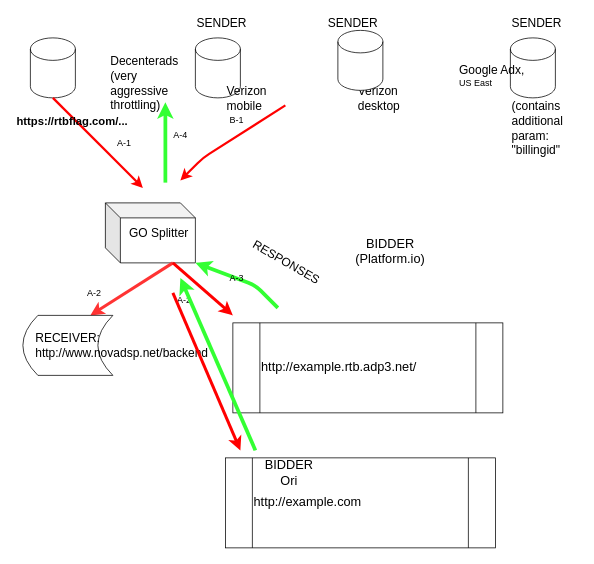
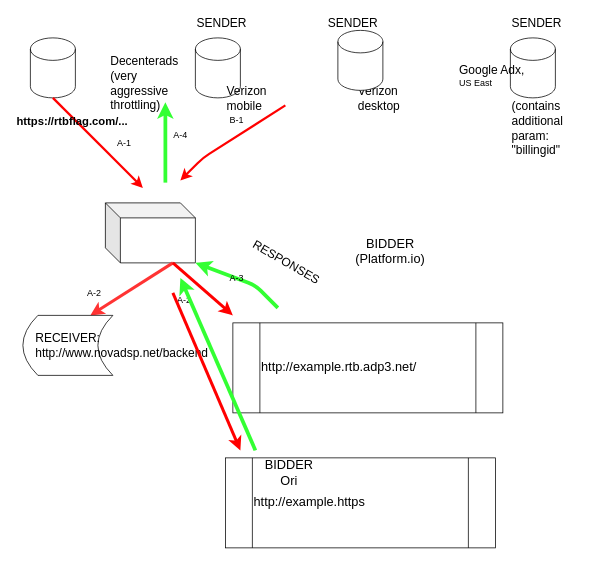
  <mxCell id="0" />
  <mxCell id="1" parent="0" />
  <mxCell id="2" value="" style="shape=cylinder3;whiteSpace=wrap;html=1;boundedLbl=1;backgroundOutline=1;size=15;" vertex="1" parent="1"><mxGeometry x="40" y="50" width="60" height="80" as="geometry" /></mxCell>
  <mxCell id="3" value="" style="endArrow=classic;html=1;exitX=0.5;exitY=1;exitDx=0;exitDy=0;exitPerimeter=0;strokeColor=#FF0000;strokeWidth=3;" edge="1" parent="1" source="2"><mxGeometry width="50" height="50" relative="1" as="geometry"><mxPoint x="170" y="220" as="sourcePoint" /><mxPoint x="190" y="250" as="targetPoint" /></mxGeometry></mxCell>
  <mxCell id="4" value="" style="shape=cube;whiteSpace=wrap;html=1;boundedLbl=1;backgroundOutline=1;darkOpacity=0.05;darkOpacity2=0.1;align=left;" vertex="1" parent="1"><mxGeometry x="140" y="270" width="120" height="80" as="geometry" /></mxCell>
- <mxCell id="5" value="&lt;span style=&quot;font-size: 16px&quot;&gt;GO Splitter&lt;/span&gt;" style="text;html=1;strokeColor=none;fillColor=none;align=left;verticalAlign=middle;whiteSpace=wrap;rounded=0;" vertex="1" parent="1"><mxGeometry x="170" y="300" width="90" height="20" as="geometry" /></mxCell>
  <mxCell id="6" value="" style="endArrow=classic;html=1;strokeColor=#FF3333;strokeWidth=4;" edge="1" parent="1"><mxGeometry width="50" height="50" relative="1" as="geometry"><mxPoint x="230" y="350" as="sourcePoint" /><mxPoint x="120" y="420" as="targetPoint" /></mxGeometry></mxCell>
  <mxCell id="7" value="" style="endArrow=classic;html=1;strokeWidth=4;strokeColor=#FF0000;" edge="1" parent="1"><mxGeometry width="50" height="50" relative="1" as="geometry"><mxPoint x="230" y="350" as="sourcePoint" /><mxPoint x="310" y="420" as="targetPoint" /></mxGeometry></mxCell>
  <mxCell id="8" value="&lt;font style=&quot;font-size: 15px&quot;&gt;&lt;b&gt;https://rtbflag.com/...&lt;/b&gt;&lt;/font&gt;" style="text;whiteSpace=wrap;html=1;" vertex="1" parent="1"><mxGeometry x="20" y="145" width="190" height="30" as="geometry" /></mxCell>
  <mxCell id="9" value="" style="shape=dataStorage;whiteSpace=wrap;html=1;fixedSize=1;align=left;" vertex="1" parent="1"><mxGeometry x="30" y="420" width="120" height="80" as="geometry" /></mxCell>
  <mxCell id="10" value="http://example.rtb.adp3.net/" style="shape=process;whiteSpace=wrap;html=1;backgroundOutline=1;align=left;fontSize=17;" vertex="1" parent="1"><mxGeometry x="310" y="430" width="360" height="120" as="geometry" /></mxCell>
  <mxCell id="11" value="BIDDER&lt;br&gt;(Platform.io)" style="text;html=1;strokeColor=none;fillColor=none;align=center;verticalAlign=middle;whiteSpace=wrap;rounded=0;fontSize=17;" vertex="1" parent="1"><mxGeometry x="500" y="325" width="40" height="20" as="geometry" /></mxCell>
  <mxCell id="12" value="" style="endArrow=classic;html=1;fontSize=22;strokeWidth=5;strokeColor=#33FF33;entryX=1;entryY=1;entryDx=0;entryDy=0;entryPerimeter=0;" edge="1" parent="1" target="4"><mxGeometry width="50" height="50" relative="1" as="geometry"><mxPoint x="370" y="410" as="sourcePoint" /><mxPoint x="280" y="310" as="targetPoint" /><Array as="points"><mxPoint x="340" y="380" /></Array></mxGeometry></mxCell>
  <mxCell id="13" value="&lt;span style=&quot;font-size: 16px&quot;&gt;RESPONSES&lt;/span&gt;" style="text;html=1;strokeColor=none;fillColor=none;align=left;verticalAlign=middle;whiteSpace=wrap;rounded=0;rotation=30;" vertex="1" parent="1"><mxGeometry x="330" y="340" width="110" height="20" as="geometry" /></mxCell>
  <mxCell id="14" value="" style="endArrow=classic;html=1;fontSize=22;strokeWidth=5;exitX=0.5;exitY=0;exitDx=0;exitDy=0;strokeColor=#33FF33;" edge="1" parent="1"><mxGeometry width="50" height="50" relative="1" as="geometry"><mxPoint x="220" y="243" as="sourcePoint" /><mxPoint x="220" y="136" as="targetPoint" /></mxGeometry></mxCell>
  <mxCell id="15" value="&lt;span style=&quot;font-size: 16px&quot;&gt;RECEIVER:&lt;/span&gt;&lt;br&gt;&lt;span style=&quot;font-size: 16px&quot;&gt;http://www.novadsp.net/backend&lt;/span&gt;" style="text;html=1;strokeColor=none;fillColor=none;align=left;verticalAlign=middle;whiteSpace=wrap;rounded=0;" vertex="1" parent="1"><mxGeometry x="45" y="450" width="90" height="20" as="geometry" /></mxCell>
  <mxCell id="16" value="" style="shape=cylinder3;whiteSpace=wrap;html=1;boundedLbl=1;backgroundOutline=1;size=15;" vertex="1" parent="1"><mxGeometry x="260" y="50" width="60" height="80" as="geometry" /></mxCell>
  <mxCell id="17" value="&lt;span style=&quot;font-size: 16px&quot;&gt;SENDER&lt;/span&gt;" style="text;html=1;strokeColor=none;fillColor=none;align=left;verticalAlign=middle;whiteSpace=wrap;rounded=0;" vertex="1" parent="1"><mxGeometry x="260" y="20" width="90" height="20" as="geometry" /></mxCell>
  <mxCell id="18" value="" style="endArrow=classic;html=1;strokeColor=#FF0000;strokeWidth=3;" edge="1" parent="1"><mxGeometry width="50" height="50" relative="1" as="geometry"><mxPoint x="380" y="140" as="sourcePoint" /><mxPoint x="240" y="240" as="targetPoint" /><Array as="points"><mxPoint x="270" y="210" /></Array></mxGeometry></mxCell>
  <mxCell id="19" value="&lt;span style=&quot;font-size: 16px&quot;&gt;SENDER&lt;/span&gt;" style="text;html=1;strokeColor=none;fillColor=none;align=left;verticalAlign=middle;whiteSpace=wrap;rounded=0;" vertex="1" parent="1"><mxGeometry x="435" y="20" width="90" height="20" as="geometry" /></mxCell>
  <mxCell id="20" value="A-1" style="text;html=1;resizable=0;autosize=1;align=center;verticalAlign=middle;points=[];fillColor=none;strokeColor=none;rounded=0;" vertex="1" parent="1"><mxGeometry x="150" y="180" width="30" height="20" as="geometry" /></mxCell>
  <mxCell id="21" value="&lt;span style=&quot;font-size: 16px&quot;&gt;Verizon mobile&lt;/span&gt;" style="text;html=1;strokeColor=none;fillColor=none;align=left;verticalAlign=middle;whiteSpace=wrap;rounded=0;" vertex="1" parent="1"><mxGeometry x="300" y="120" width="90" height="20" as="geometry" /></mxCell>
  <mxCell id="22" value="A-2" style="text;html=1;resizable=0;autosize=1;align=center;verticalAlign=middle;points=[];fillColor=none;strokeColor=none;rounded=0;" vertex="1" parent="1"><mxGeometry x="230" y="390" width="30" height="20" as="geometry" /></mxCell>
  <mxCell id="23" value="&lt;span style=&quot;font-size: 16px&quot;&gt;Verizon desktop&lt;/span&gt;&lt;span style=&quot;color: rgba(0 , 0 , 0 , 0) ; font-family: monospace ; font-size: 0px&quot;&gt;%3CmxGraphModel%3E%3Croot%3E%3CmxCell%20id%3D%220%22%2F%3E%3CmxCell%20id%3D%221%22%20parent%3D%220%22%2F%3E%3CmxCell%20id%3D%222%22%20value%3D%22%26lt%3Bspan%20style%3D%26quot%3Bfont-size%3A%2016px%26quot%3B%26gt%3BVerizon%20mobile%26lt%3B%2Fspan%26gt%3B%22%20style%3D%22text%3Bhtml%3D1%3BstrokeColor%3Dnone%3BfillColor%3Dnone%3Balign%3Dleft%3BverticalAlign%3Dmiddle%3BwhiteSpace%3Dwrap%3Brounded%3D0%3B%22%20vertex%3D%221%22%20parent%3D%221%22%3E%3CmxGeometry%20x%3D%22380%22%20y%3D%22130%22%20width%3D%2290%22%20height%3D%2220%22%20as%3D%22geometry%22%2F%3E%3C%2FmxCell%3E%3C%2Froot%3E%3C%2FmxGraphModel%3E&lt;/span&gt;" style="text;html=1;strokeColor=none;fillColor=none;align=left;verticalAlign=middle;whiteSpace=wrap;rounded=0;" vertex="1" parent="1"><mxGeometry x="475" y="120" width="90" height="20" as="geometry" /></mxCell>
  <mxCell id="24" value="A-2" style="text;html=1;resizable=0;autosize=1;align=center;verticalAlign=middle;points=[];fillColor=none;strokeColor=none;rounded=0;" vertex="1" parent="1"><mxGeometry x="110" y="380" width="30" height="20" as="geometry" /></mxCell>
  <mxCell id="25" value="&lt;span style=&quot;font-size: 16px&quot;&gt;Decenterads&lt;br&gt;(very aggressive throttling)&lt;br&gt;&lt;/span&gt;" style="text;html=1;strokeColor=none;fillColor=none;align=left;verticalAlign=middle;whiteSpace=wrap;rounded=0;" vertex="1" parent="1"><mxGeometry x="145" y="100" width="90" height="20" as="geometry" /></mxCell>
  <mxCell id="26" value="A-3" style="text;html=1;resizable=0;autosize=1;align=center;verticalAlign=middle;points=[];fillColor=none;strokeColor=none;rounded=0;" vertex="1" parent="1"><mxGeometry x="300" y="360" width="30" height="20" as="geometry" /></mxCell>
- <mxCell id="27" value="http://example.com" style="shape=process;whiteSpace=wrap;html=1;backgroundOutline=1;align=left;fontSize=17;" vertex="1" parent="1"><mxGeometry x="300" y="610" width="360" height="120" as="geometry" /></mxCell>
+ <mxCell id="27" value="http://example.https" style="shape=process;whiteSpace=wrap;html=1;backgroundOutline=1;align=left;fontSize=17;" vertex="1" parent="1"><mxGeometry x="300" y="610" width="360" height="120" as="geometry" /></mxCell>
  <mxCell id="28" value="A-4" style="text;html=1;resizable=0;autosize=1;align=center;verticalAlign=middle;points=[];fillColor=none;strokeColor=none;rounded=0;" vertex="1" parent="1"><mxGeometry x="225" y="170" width="30" height="20" as="geometry" /></mxCell>
  <mxCell id="29" value="BIDDER&lt;br&gt;Ori" style="text;html=1;strokeColor=none;fillColor=none;align=center;verticalAlign=middle;whiteSpace=wrap;rounded=0;fontSize=17;" vertex="1" parent="1"><mxGeometry x="365" y="620" width="40" height="20" as="geometry" /></mxCell>
  <mxCell id="30" value="B-1" style="text;html=1;resizable=0;autosize=1;align=center;verticalAlign=middle;points=[];fillColor=none;strokeColor=none;rounded=0;" vertex="1" parent="1"><mxGeometry x="300" y="150" width="30" height="20" as="geometry" /></mxCell>
  <mxCell id="31" value="" style="shape=cylinder3;whiteSpace=wrap;html=1;boundedLbl=1;backgroundOutline=1;size=15;" vertex="1" parent="1"><mxGeometry x="680" y="50" width="60" height="80" as="geometry" /></mxCell>
  <mxCell id="32" value="&lt;span style=&quot;font-size: 16px&quot;&gt;SENDER&lt;/span&gt;" style="text;html=1;strokeColor=none;fillColor=none;align=left;verticalAlign=middle;whiteSpace=wrap;rounded=0;" vertex="1" parent="1"><mxGeometry x="680" y="20" width="90" height="20" as="geometry" /></mxCell>
  <mxCell id="33" value="&lt;span style=&quot;font-size: 16px&quot;&gt;Google Adx,&lt;br&gt;&lt;/span&gt;US East" style="text;html=1;strokeColor=none;fillColor=none;align=left;verticalAlign=middle;whiteSpace=wrap;rounded=0;" vertex="1" parent="1"><mxGeometry x="610" y="80" width="90" height="40" as="geometry" /></mxCell>
  <mxCell id="34" value="&lt;span style=&quot;font-size: 16px&quot;&gt;(contains additional param: &quot;billingid&quot;&lt;/span&gt;" style="text;html=1;strokeColor=none;fillColor=none;align=left;verticalAlign=middle;whiteSpace=wrap;rounded=0;" vertex="1" parent="1"><mxGeometry x="680" y="160" width="90" height="20" as="geometry" /></mxCell>
  <mxCell id="35" value="" style="endArrow=classic;html=1;strokeWidth=4;strokeColor=#FF0000;" edge="1" parent="1"><mxGeometry width="50" height="50" relative="1" as="geometry"><mxPoint x="230" y="390" as="sourcePoint" /><mxPoint x="320" y="600" as="targetPoint" /></mxGeometry></mxCell>
  <mxCell id="36" value="" style="endArrow=classic;html=1;fontSize=22;strokeWidth=5;strokeColor=#33FF33;" edge="1" parent="1"><mxGeometry width="50" height="50" relative="1" as="geometry"><mxPoint x="340" y="600" as="sourcePoint" /><mxPoint x="240" y="370" as="targetPoint" /></mxGeometry></mxCell>
  <mxCell id="37" value="" style="shape=cylinder3;whiteSpace=wrap;html=1;boundedLbl=1;backgroundOutline=1;size=15;" vertex="1" parent="1"><mxGeometry x="450" y="40" width="60" height="80" as="geometry" /></mxCell>
